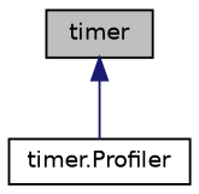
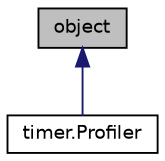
  digraph {
    node [color=black fontname=Helvetica fontsize=10 shape=record style=filled]
-   n1 [fillcolor=grey75 fontcolor=black height=0.2 label=timer width=0.4]
+   n1 [fillcolor=grey75 fontcolor=black height=0.2 label=object width=0.4]
    n2 [fillcolor=white height=0.2 label="timer.Profiler" width=0.4]
    n1 -> n2 [color=midnightblue dir=back fontname=Helvetica fontsize=10 labelfontname=Helvetica labelfontsize=10 style=solid]
  }
